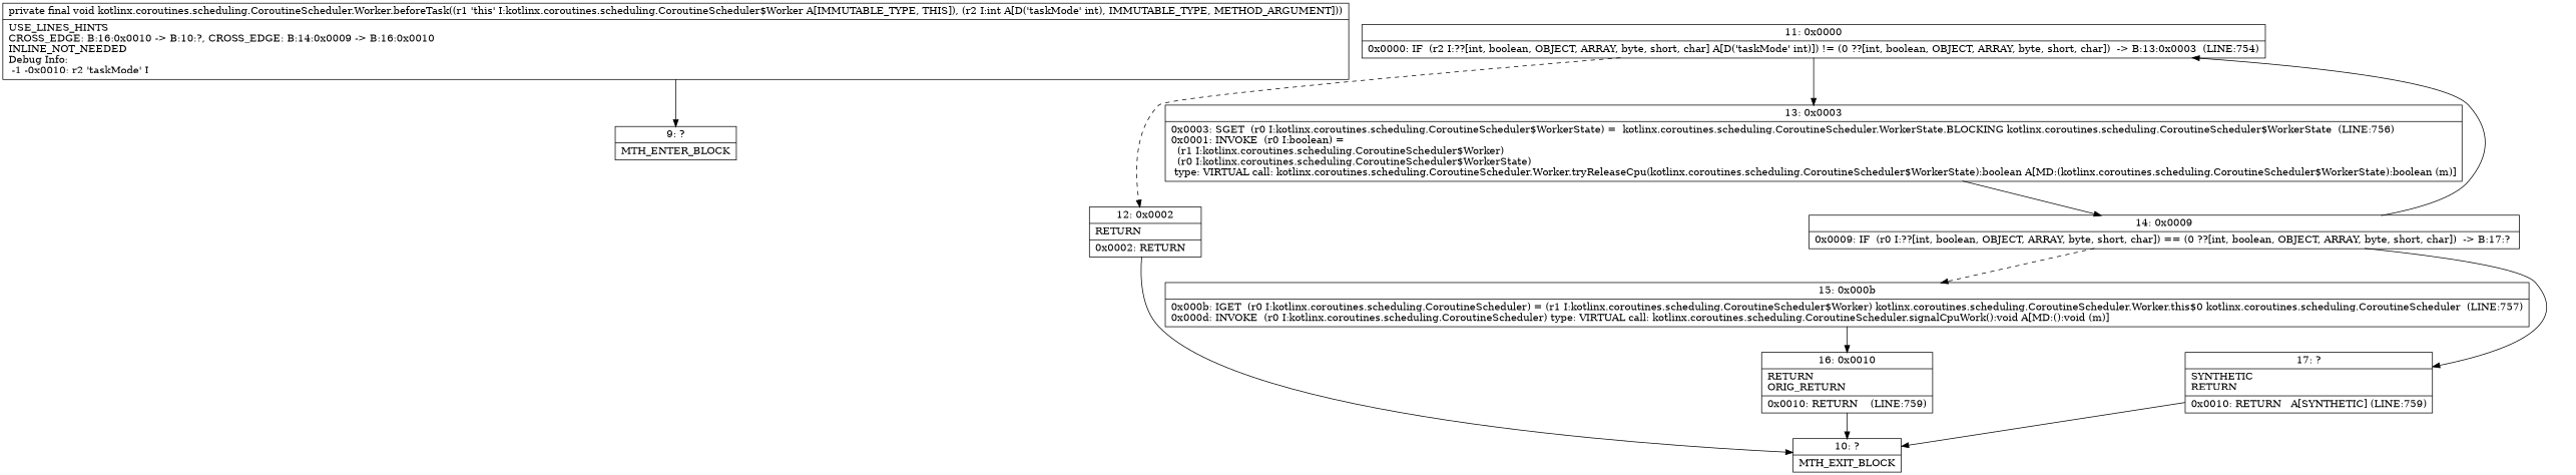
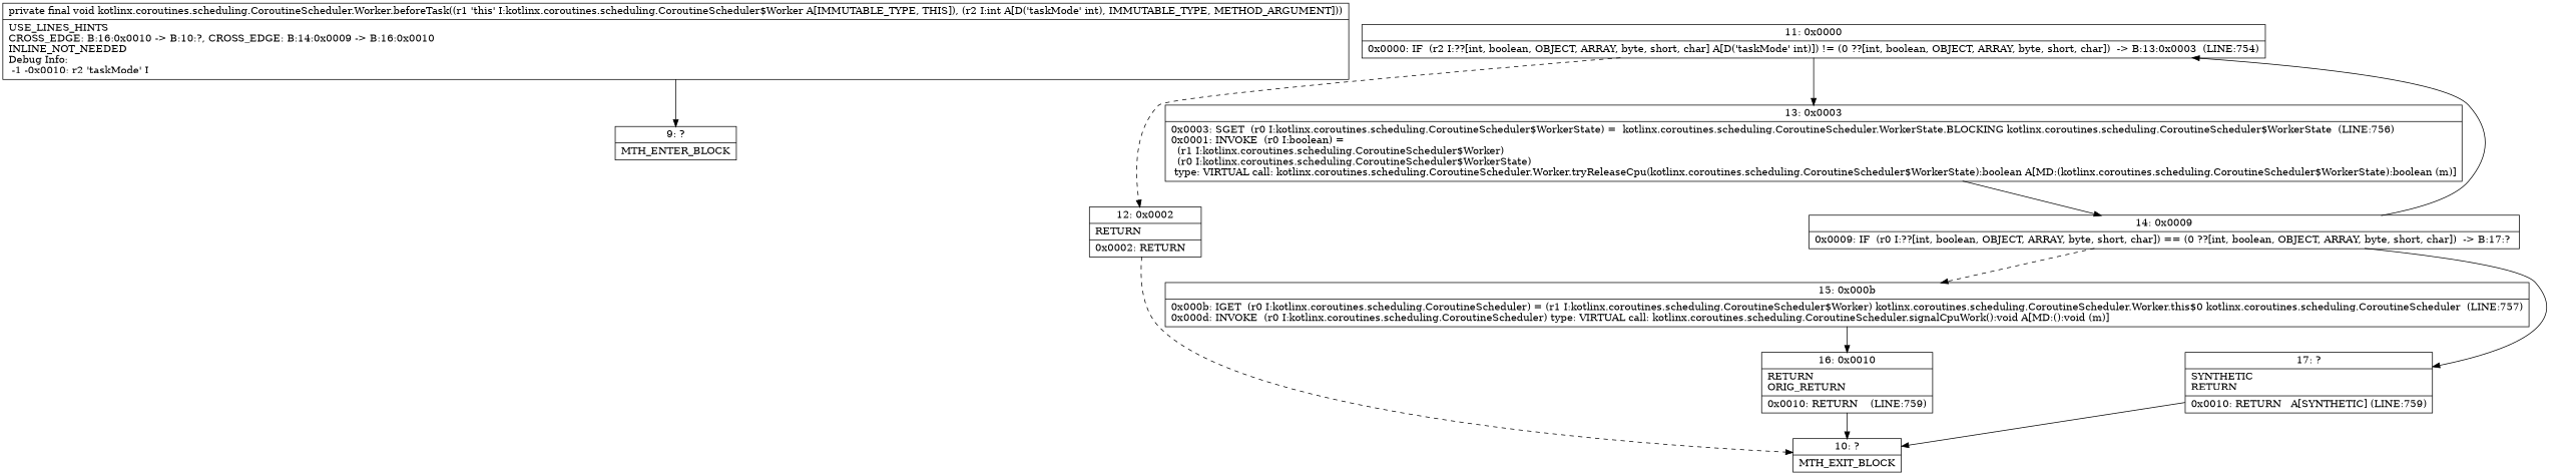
  digraph {
    node [shape=record]
    n1 [label="{9\:\ ?|MTH_ENTER_BLOCK\l}"]
    n2 [label="{11\:\ 0x0000|0x0000: IF  (r2 I:??[int, boolean, OBJECT, ARRAY, byte, short, char] A[D('taskMode' int)]) != (0 ??[int, boolean, OBJECT, ARRAY, byte, short, char])  \-\> B:13:0x0003  (LINE:754)\l}"]
    n3 [label="{12\:\ 0x0002|RETURN\l|0x0002: RETURN   \l}"]
    n4 [label="{13\:\ 0x0003|0x0003: SGET  (r0 I:kotlinx.coroutines.scheduling.CoroutineScheduler$WorkerState) =  kotlinx.coroutines.scheduling.CoroutineScheduler.WorkerState.BLOCKING kotlinx.coroutines.scheduling.CoroutineScheduler$WorkerState  (LINE:756)\l0x0001: INVOKE  (r0 I:boolean) = \l  (r1 I:kotlinx.coroutines.scheduling.CoroutineScheduler$Worker)\l  (r0 I:kotlinx.coroutines.scheduling.CoroutineScheduler$WorkerState)\l type: VIRTUAL call: kotlinx.coroutines.scheduling.CoroutineScheduler.Worker.tryReleaseCpu(kotlinx.coroutines.scheduling.CoroutineScheduler$WorkerState):boolean A[MD:(kotlinx.coroutines.scheduling.CoroutineScheduler$WorkerState):boolean (m)]\l}"]
    n5 [label="{10\:\ ?|MTH_EXIT_BLOCK\l}"]
    n6 [label="{14\:\ 0x0009|0x0009: IF  (r0 I:??[int, boolean, OBJECT, ARRAY, byte, short, char]) == (0 ??[int, boolean, OBJECT, ARRAY, byte, short, char])  \-\> B:17:? \l}"]
    n7 [label="{15\:\ 0x000b|0x000b: IGET  (r0 I:kotlinx.coroutines.scheduling.CoroutineScheduler) = (r1 I:kotlinx.coroutines.scheduling.CoroutineScheduler$Worker) kotlinx.coroutines.scheduling.CoroutineScheduler.Worker.this$0 kotlinx.coroutines.scheduling.CoroutineScheduler  (LINE:757)\l0x000d: INVOKE  (r0 I:kotlinx.coroutines.scheduling.CoroutineScheduler) type: VIRTUAL call: kotlinx.coroutines.scheduling.CoroutineScheduler.signalCpuWork():void A[MD:():void (m)]\l}"]
    n8 [label="{17\:\ ?|SYNTHETIC\lRETURN\l|0x0010: RETURN   A[SYNTHETIC] (LINE:759)\l}"]
    n9 [label="{16\:\ 0x0010|RETURN\lORIG_RETURN\l|0x0010: RETURN    (LINE:759)\l}"]
    n10 [label="{private final void kotlinx.coroutines.scheduling.CoroutineScheduler.Worker.beforeTask((r1 'this' I:kotlinx.coroutines.scheduling.CoroutineScheduler$Worker A[IMMUTABLE_TYPE, THIS]), (r2 I:int A[D('taskMode' int), IMMUTABLE_TYPE, METHOD_ARGUMENT]))  | USE_LINES_HINTS\lCROSS_EDGE: B:16:0x0010 \-\> B:10:?, CROSS_EDGE: B:14:0x0009 \-\> B:16:0x0010\lINLINE_NOT_NEEDED\lDebug Info:\l  \-1 \-0x0010: r2 'taskMode' I\l}"]
    n2 -> n3 [style=dashed]
    n2 -> n4
-   n3 -> n5
+   n3 -> n5 [style=dashed]
    n4 -> n6
    n6 -> n2
    n6 -> n7 [style=dashed]
    n6 -> n8
    n7 -> n9
    n8 -> n5
    n9 -> n5
    n10 -> n1
  }
